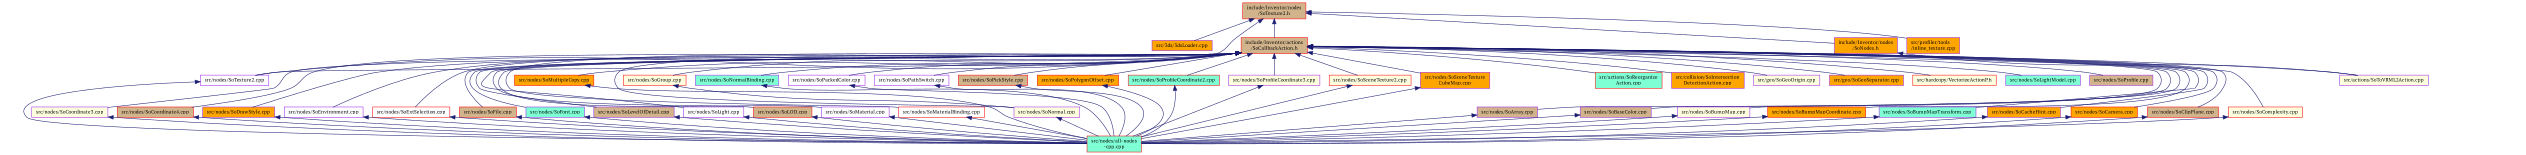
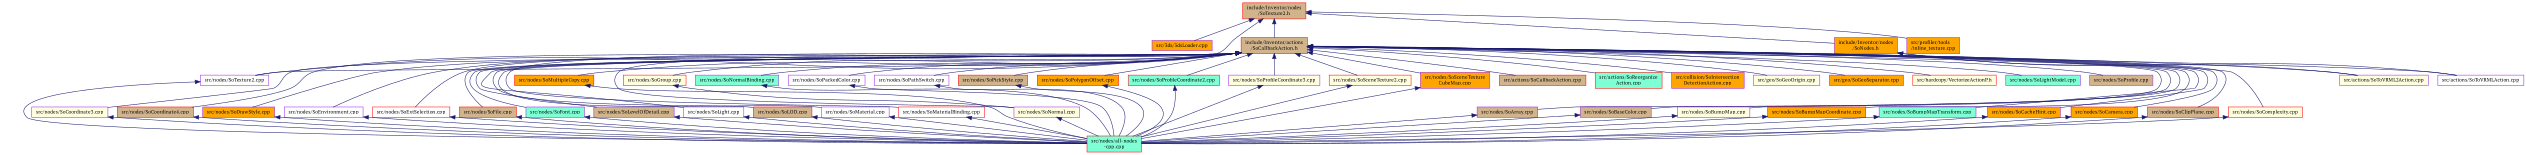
  digraph {
    fontname="PT Serif"
    node [color=purple fillcolor=tan fontname="PT Serif" fontsize=10 shape=record style=filled]
    edge [color=midnightblue dir=back fontname="PT Serif" fontsize=10 labelfontname=Helvetica labelfontsize=10 style=solid]
    n1 [color=red fontcolor=black height=0.2 label="include/Inventor/nodes\l/SoTexture2.h" width=0.4]
    n2 [fillcolor=orange height=0.2 label="src/3ds/3dsLoader.cpp" width=0.4]
    n3 [fillcolor=white height=0.2 label="src/nodes/SoTexture2.cpp" width=0.4]
    n4 [fillcolor=orange height=0.2 label="src/profiler/tools\l/inline_texture.cpp" width=0.4]
    n5 [color=red height=0.2 label="include/Inventor/actions\l/SoCallbackAction.h" width=0.4]
    n6 [fillcolor=orange height=0.2 label="include/Inventor/nodes\l/SoNodes.h" width=0.4]
    n7 [color=red fillcolor=aquamarine height=0.2 label="src/nodes/all-nodes\l-cpp.cpp" width=0.4]
+   n8 [color=red height=0.2 label="src/actions/SoCallbackAction.cpp" width=0.4]
    n9 [color=red fillcolor=aquamarine height=0.2 label="src/actions/SoReorganize\lAction.cpp" width=0.4]
    n10 [fillcolor=lightyellow height=0.2 label="src/actions/SoToVRML2Action.cpp" width=0.4]
+   n11 [fillcolor=white height=0.2 label="src/actions/SoToVRMLAction.cpp" width=0.4]
    n12 [fillcolor=orange height=0.2 label="src/collision/SoIntersection\lDetectionAction.cpp" width=0.4]
    n13 [fillcolor=lightyellow height=0.2 label="src/geo/SoGeoOrigin.cpp" width=0.4]
    n14 [fillcolor=orange height=0.2 label="src/geo/SoGeoSeparator.cpp" width=0.4]
    n15 [color=red fillcolor=lightyellow height=0.2 label="src/hardcopy/VectorizeActionP.h" width=0.4]
    n16 [height=0.2 label="src/nodes/SoArray.cpp" width=0.4]
    n17 [height=0.2 label="src/nodes/SoBaseColor.cpp" width=0.4]
    n18 [fillcolor=lightyellow height=0.2 label="src/nodes/SoBumpMap.cpp" width=0.4]
    n19 [color=red fillcolor=orange height=0.2 label="src/nodes/SoBumpMapCoordinate.cpp" width=0.4]
    n20 [fillcolor=aquamarine height=0.2 label="src/nodes/SoBumpMapTransform.cpp" width=0.4]
    n21 [fillcolor=orange height=0.2 label="src/nodes/SoCacheHint.cpp" width=0.4]
    n22 [color=red fillcolor=orange height=0.2 label="src/nodes/SoCamera.cpp" width=0.4]
    n23 [color=red height=0.2 label="src/nodes/SoClipPlane.cpp" width=0.4]
    n24 [color=red fillcolor=lightyellow height=0.2 label="src/nodes/SoComplexity.cpp" width=0.4]
    n25 [fillcolor=lightyellow height=0.2 label="src/nodes/SoCoordinate3.cpp" width=0.4]
    n26 [color=red height=0.2 label="src/nodes/SoCoordinate4.cpp" width=0.4]
    n27 [fillcolor=orange height=0.2 label="src/nodes/SoDrawStyle.cpp" width=0.4]
    n28 [fillcolor=white height=0.2 label="src/nodes/SoEnvironment.cpp" width=0.4]
    n29 [color=red fillcolor=white height=0.2 label="src/nodes/SoExtSelection.cpp" width=0.4]
    n30 [color=red height=0.2 label="src/nodes/SoFile.cpp" width=0.4]
    n31 [fillcolor=aquamarine height=0.2 label="src/nodes/SoFont.cpp" width=0.4]
    n32 [color=red fillcolor=lightyellow height=0.2 label="src/nodes/SoGroup.cpp" width=0.4]
    n33 [height=0.2 label="src/nodes/SoLevelOfDetail.cpp" width=0.4]
    n34 [fillcolor=white height=0.2 label="src/nodes/SoLight.cpp" width=0.4]
    n35 [fillcolor=aquamarine height=0.2 label="src/nodes/SoLightModel.cpp" width=0.4]
    n36 [color=red height=0.2 label="src/nodes/SoLOD.cpp" width=0.4]
    n37 [fillcolor=white height=0.2 label="src/nodes/SoMaterial.cpp" width=0.4]
    n38 [color=red fillcolor=white height=0.2 label="src/nodes/SoMaterialBinding.cpp" width=0.4]
    n39 [color=red fillcolor=orange height=0.2 label="src/nodes/SoMultipleCopy.cpp" width=0.4]
    n40 [fillcolor=lightyellow height=0.2 label="src/nodes/SoNormal.cpp" width=0.4]
    n41 [fillcolor=aquamarine height=0.2 label="src/nodes/SoNormalBinding.cpp" width=0.4]
    n42 [fillcolor=white height=0.2 label="src/nodes/SoPackedColor.cpp" width=0.4]
    n43 [fillcolor=white height=0.2 label="src/nodes/SoPathSwitch.cpp" width=0.4]
    n44 [color=red height=0.2 label="src/nodes/SoPickStyle.cpp" width=0.4]
    n45 [color=red fillcolor=orange height=0.2 label="src/nodes/SoPolygonOffset.cpp" width=0.4]
    n46 [height=0.2 label="src/nodes/SoProfile.cpp" width=0.4]
    n47 [color=red fillcolor=aquamarine height=0.2 label="src/nodes/SoProfileCoordinate2.cpp" width=0.4]
    n48 [fillcolor=lightyellow height=0.2 label="src/nodes/SoProfileCoordinate3.cpp" width=0.4]
    n49 [color=red fillcolor=lightyellow height=0.2 label="src/nodes/SoSceneTexture2.cpp" width=0.4]
    n50 [fillcolor=orange height=0.2 label="src/nodes/SoSceneTexture\lCubeMap.cpp" width=0.4]
    n1 -> n2
    n1 -> n3
    n1 -> n4
    n1 -> n5
    n1 -> n6
    n3 -> n7
    n5 -> n3
+   n5 -> n8
    n5 -> n9
    n5 -> n10
+   n5 -> n11
    n5 -> n12
    n5 -> n13
    n5 -> n14
    n5 -> n15
    n5 -> n16
    n5 -> n17
    n5 -> n18
    n5 -> n19
    n5 -> n20
    n5 -> n21
    n5 -> n22
    n5 -> n23
    n5 -> n24
    n5 -> n25
    n5 -> n26
    n5 -> n27
    n5 -> n28
    n5 -> n29
    n5 -> n30
    n5 -> n31
    n5 -> n32
    n5 -> n33
    n5 -> n34
    n5 -> n35
    n5 -> n36
    n5 -> n37
    n5 -> n38
    n5 -> n39
    n5 -> n40
    n5 -> n41
    n5 -> n42
    n5 -> n43
    n5 -> n44
    n5 -> n45
    n5 -> n46
    n5 -> n47
    n5 -> n48
    n5 -> n49
    n5 -> n50
    n6 -> n10
+   n6 -> n11
    n16 -> n7
    n17 -> n7
    n18 -> n7
    n19 -> n7
    n20 -> n7
    n21 -> n7
    n22 -> n7
    n23 -> n7
    n24 -> n7
    n25 -> n7
    n26 -> n7
    n27 -> n7
    n28 -> n7
    n29 -> n7
    n30 -> n7
    n31 -> n7
    n32 -> n40
    n33 -> n7
    n34 -> n7
    n36 -> n7
    n37 -> n7
    n38 -> n7
    n39 -> n7
    n40 -> n7
    n41 -> n7
    n42 -> n7
    n43 -> n7
    n44 -> n7
    n45 -> n7
    n47 -> n7
    n48 -> n7
    n49 -> n7
    n50 -> n7
  }
